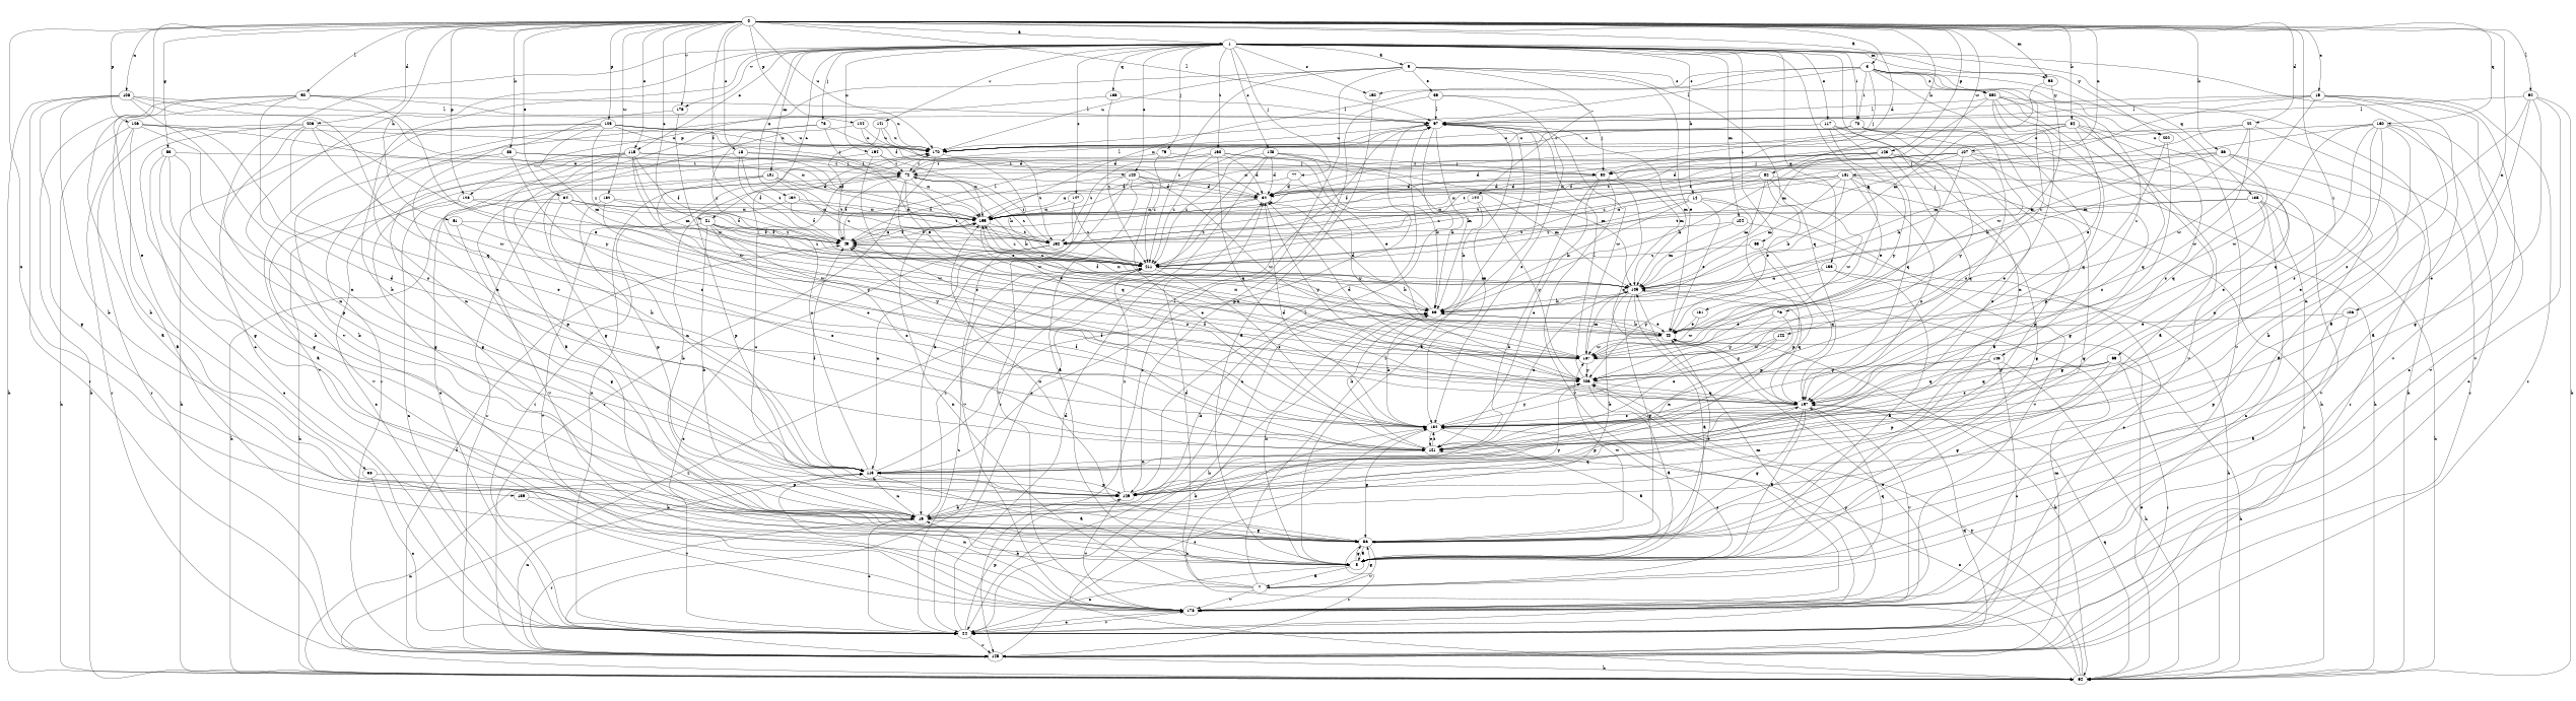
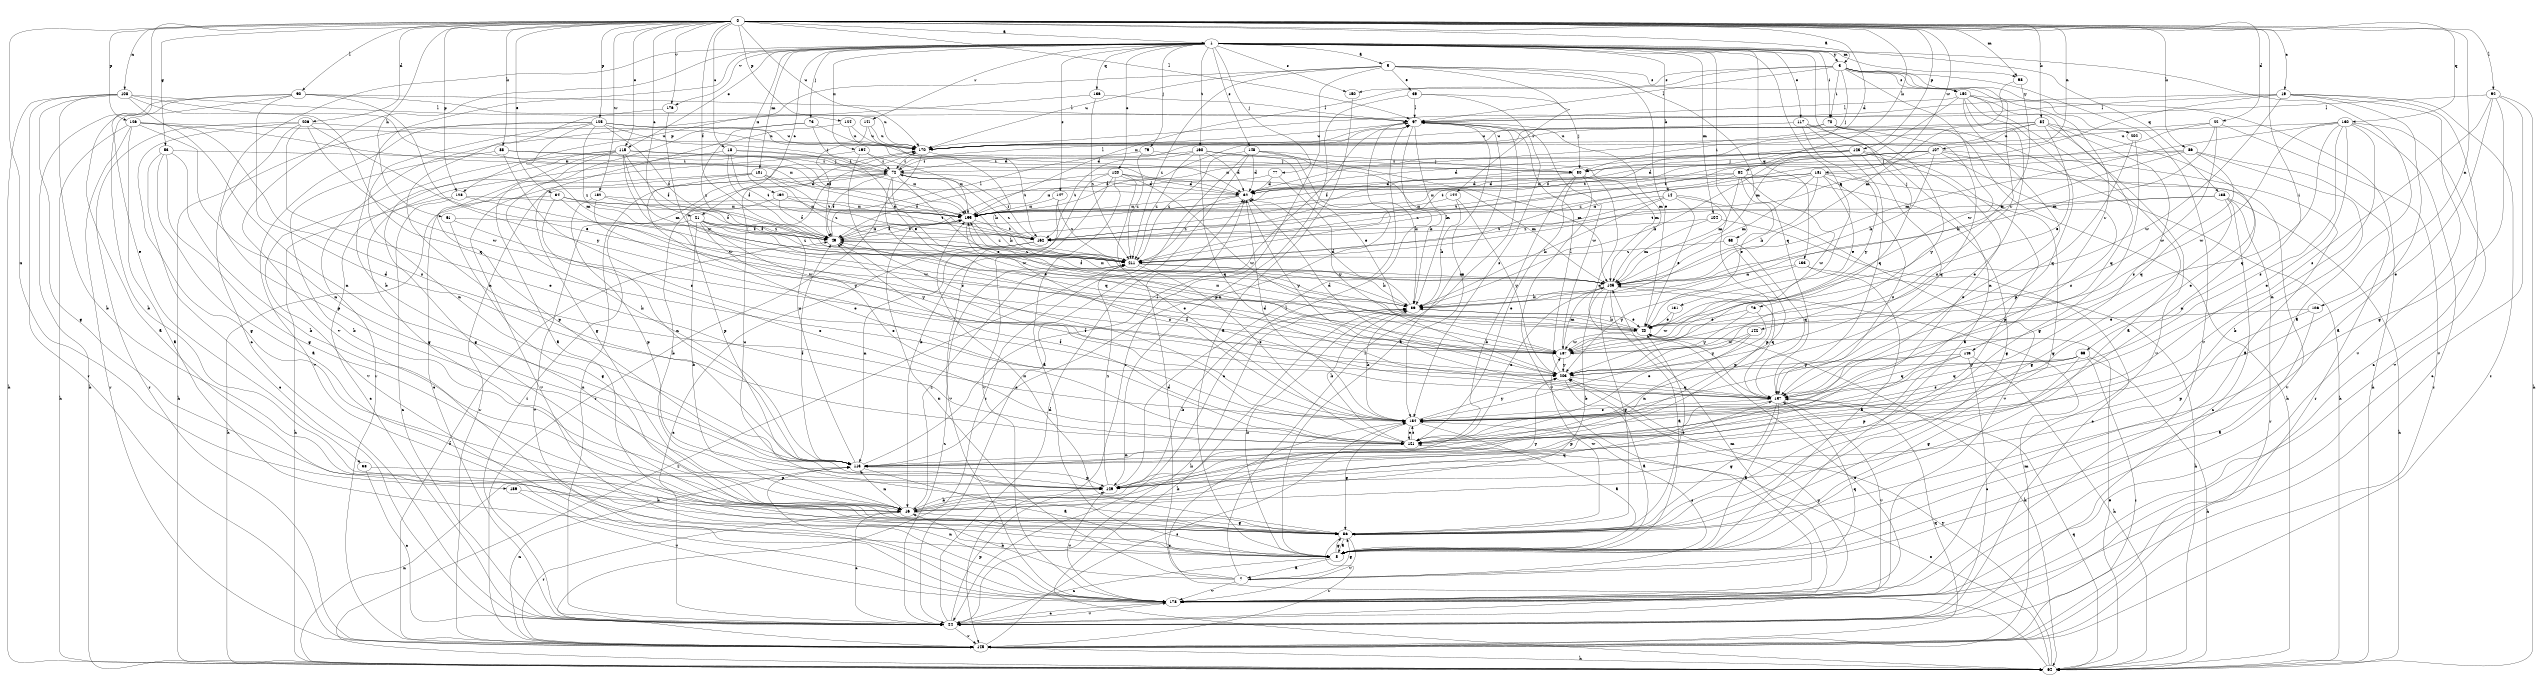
  strict digraph {
    0
    1
    3
    18
    19
    21
    n7 [label=22]
    32
    34
    38
    49
    53
    61
    66
    82
    84
    86
    88
    90
    92
    97
    98
    106
    107
    108
    115
    123
    124
    125
    126
    128
    130
    170
    176
    181
    182
    189
    206
    5
    7
    14
    16
    24
    68
    70
    73
    76
    77
    79
    101
    104
    117
    120
    131
    133
    135
    136
    141
    147
    148
    150
    160
    178
    192
    194
    202
    80
    142
    143
-   152 [label=852]
+   152
    187
    195
    56
    72
    162
    145
    211
    8
    40
    203
    121
    105
    113
    64
    129
    137
    154
    89
    39
    144
    0 -> 1 [label=a]
    0 -> 3 [label=a]
    0 -> 18 [label=c]
    0 -> 19 [label=c]
    0 -> 21 [label=c]
    0 -> n7 [label=d]
    0 -> 32 [label=d]
    0 -> 34 [label=e]
    0 -> 38 [label=e]
    0 -> 49 [label=f]
    0 -> 53 [label=g]
    0 -> 61 [label=h]
    0 -> 66 [label=i]
    0 -> 82 [label=k]
    0 -> 84 [label=k]
    0 -> 86 [label=k]
    0 -> 88 [label=k]
    0 -> 90 [label=l]
    0 -> 92 [label=l]
    0 -> 97 [label=l]
    0 -> 98 [label=m]
    0 -> 106 [label=n]
    0 -> 107 [label=n]
    0 -> 108 [label=n]
    0 -> 115 [label=o]
    0 -> 123 [label=p]
    0 -> 124 [label=p]
    0 -> 125 [label=p]
    0 -> 126 [label=p]
    0 -> 128 [label=p]
    0 -> 130 [label=q]
    0 -> 170 [label=u]
    0 -> 176 [label=v]
    0 -> 181 [label=w]
    0 -> 182 [label=w]
    0 -> 189 [label=x]
    0 -> 206 [label=d]
    1 -> 21 [label=c]
    1 -> 98 [label=m]
    1 -> 115 [label=o]
    1 -> 176 [label=v]
    1 -> 5 [label=a]
    1 -> 7 [label=a]
    1 -> 14 [label=b]
    1 -> 16 [label=b]
    1 -> 24 [label=c]
    1 -> 68 [label=i]
    1 -> 70 [label=i]
    1 -> 73 [label=j]
    1 -> 76 [label=j]
    1 -> 77 [label=j]
    1 -> 79 [label=j]
    1 -> 101 [label=m]
    1 -> 104 [label=m]
    1 -> 117 [label=o]
    1 -> 120 [label=o]
    1 -> 131 [label=q]
    1 -> 133 [label=q]
    1 -> 135 [label=q]
    1 -> 136 [label=q]
    1 -> 141 [label=r]
    1 -> 147 [label=s]
    1 -> 148 [label=s]
    1 -> 150 [label=s]
    1 -> 160 [label=t]
    1 -> 178 [label=v]
    1 -> 192 [label=x]
    1 -> 194 [label=x]
-   1 -> 202 [label=y]
+   1 -> 3 [label=y]
    3 -> 97 [label=l]
    3 -> 70 [label=i]
    3 -> 150 [label=s]
    3 -> 178 [label=v]
    3 -> 202 [label=y]
    3 -> 80 [label=j]
    3 -> 142 [label=r]
    3 -> 143 [label=r]
    3 -> 152 [label=s]
    3 -> 187 [label=w]
    3 -> 195 [label=x]
    18 -> 49 [label=f]
    18 -> 195 [label=x]
    18 -> 56 [label=g]
    18 -> 72 [label=i]
    18 -> 162 [label=t]
    19 -> 97 [label=l]
    19 -> 170 [label=u]
    19 -> 24 [label=c]
    19 -> 178 [label=v]
    19 -> 187 [label=w]
    19 -> 145 [label=r]
    19 -> 211 [label=z]
    19 -> 8 [label=a]
    21 -> 49 [label=f]
    21 -> 16 [label=b]
    21 -> 178 [label=v]
    21 -> 162 [label=t]
    21 -> 211 [label=z]
    21 -> 40 [label=e]
    21 -> 203 [label=y]
    21 -> 121 [label=o]
    n7 -> 170 [label=u]
    n7 -> 187 [label=w]
    n7 -> 162 [label=t]
    n7 -> 145 [label=r]
    n7 -> 105 [label=m]
    32 -> 195 [label=x]
    32 -> 211 [label=z]
    32 -> 203 [label=y]
    34 -> 49 [label=f]
    34 -> 187 [label=w]
    34 -> 195 [label=x]
    34 -> 113 [label=n]
    34 -> 64 [label=h]
    38 -> 24 [label=c]
    38 -> 129 [label=p]
    49 -> 97 [label=l]
    49 -> 195 [label=x]
    49 -> 211 [label=z]
    53 -> 16 [label=b]
    53 -> 24 [label=c]
    53 -> 56 [label=g]
    53 -> 72 [label=i]
    53 -> 8 [label=a]
    61 -> 49 [label=f]
    61 -> 56 [label=g]
    61 -> 121 [label=o]
    66 -> 56 [label=g]
    66 -> 145 [label=r]
    66 -> 203 [label=y]
    66 -> 64 [label=h]
    66 -> 137 [label=q]
    66 -> 154 [label=s]
    82 -> 32 [label=d]
    82 -> 187 [label=w]
    82 -> 56 [label=g]
    82 -> 162 [label=t]
    82 -> 211 [label=z]
    82 -> 40 [label=e]
    82 -> 105 [label=m]
    84 -> 49 [label=f]
    84 -> 170 [label=u]
    84 -> 195 [label=x]
    84 -> 162 [label=t]
    84 -> 40 [label=e]
    84 -> 121 [label=o]
    84 -> 137 [label=q]
    84 -> 154 [label=s]
    86 -> 16 [label=b]
    86 -> 80 [label=j]
    86 -> 145 [label=r]
    86 -> 211 [label=z]
    86 -> 137 [label=q]
    86 -> 89 [label=k]
    88 -> 16 [label=b]
    88 -> 80 [label=j]
    88 -> 195 [label=x]
    88 -> 154 [label=s]
    90 -> 97 [label=l]
    90 -> 170 [label=u]
    90 -> 16 [label=b]
    90 -> 8 [label=a]
    90 -> 203 [label=y]
    90 -> 121 [label=d]
    90 -> 64 [label=h]
    92 -> 97 [label=l]
    92 -> 178 [label=v]
    92 -> 56 [label=g]
    92 -> 121 [label=o]
    92 -> 64 [label=h]
    92 -> 154 [label=s]
    97 -> 170 [label=u]
    97 -> 24 [label=c]
    97 -> 187 [label=w]
    97 -> 8 [label=a]
    97 -> 105 [label=m]
    97 -> 113 [label=n]
    97 -> 154 [label=s]
    97 -> 89 [label=k]
    98 -> 40 [label=e]
    98 -> 105 [label=m]
    106 -> 8 [label=a]
    106 -> 40 [label=e]
    106 -> 129 [label=p]
    107 -> 32 [label=d]
    107 -> 80 [label=j]
    107 -> 195 [label=x]
    107 -> 162 [label=t]
    107 -> 8 [label=a]
    107 -> 113 [label=n]
    107 -> 154 [label=s]
    107 -> 89 [label=k]
    108 -> 97 [label=l]
    108 -> 16 [label=b]
    108 -> 195 [label=x]
    108 -> 56 [label=g]
    108 -> 145 [label=r]
    108 -> 113 [label=n]
    108 -> 64 [label=h]
    108 -> 137 [label=q]
    115 -> 49 [label=f]
    115 -> 178 [label=v]
    115 -> 80 [label=j]
    115 -> 187 [label=w]
    115 -> 56 [label=g]
    115 -> 72 [label=i]
    115 -> 105 [label=m]
    115 -> 113 [label=k]
    115 -> 129 [label=p]
    123 -> 32 [label=d]
    123 -> 49 [label=f]
    123 -> 72 [label=i]
    123 -> 121 [label=o]
    123 -> 129 [label=p]
    123 -> 137 [label=q]
    123 -> 89 [label=k]
    124 -> 32 [label=d]
    124 -> 170 [label=u]
    124 -> 211 [label=z]
    125 -> 32 [label=d]
-   125 -> 120 [label=f]
+   125 -> 49 [label=f]
    125 -> 170 [label=u]
    125 -> 178 [label=v]
    125 -> 72 [label=i]
    125 -> 211 [label=z]
    125 -> 105 [label=m]
    125 -> 113 [label=n]
    125 -> 64 [label=h]
    126 -> 170 [label=u]
    126 -> 195 [label=x]
    126 -> 145 [label=r]
    126 -> 8 [label=a]
    126 -> 113 [label=n]
    126 -> 64 [label=h]
    126 -> 154 [label=s]
    128 -> 24 [label=c]
    128 -> 187 [label=w]
    128 -> 195 [label=x]
    128 -> 64 [label=h]
    130 -> 170 [label=u]
    130 -> 24 [label=c]
    130 -> 178 [label=v]
    130 -> 187 [label=w]
    130 -> 121 [label=o]
    130 -> 105 [label=m]
    130 -> 113 [label=n]
    130 -> 137 [label=q]
    130 -> 154 [label=s]
    170 -> 72 [label=i]
    170 -> 162 [label=t]
    170 -> 145 [label=r]
    176 -> 187 [label=w]
    176 -> 113 [label=n]
    181 -> 32 [label=d]
    181 -> 178 [label=v]
    181 -> 195 [label=x]
    181 -> 56 [label=g]
    181 -> 211 [label=z]
    181 -> 40 [label=e]
    181 -> 105 [label=m]
    181 -> 154 [label=s]
    181 -> 89 [label=k]
    182 -> 195 [label=x]
    182 -> 211 [label=z]
    182 -> 203 [label=y]
    182 -> 129 [label=p]
    189 -> 16 [label=b]
    189 -> 178 [label=v]
    206 -> 170 [label=u]
    206 -> 187 [label=w]
    206 -> 56 [label=g]
    206 -> 145 [label=r]
    206 -> 40 [label=e]
    206 -> 121 [label=o]
    206 -> 129 [label=p]
    5 -> 128 [label=p]
    5 -> 170 [label=u]
    5 -> 152 [label=s]
    5 -> 145 [label=r]
    5 -> 211 [label=z]
    5 -> 40 [label=e]
    5 -> 137 [label=q]
    5 -> 39 [label=e]
    5 -> 144 [label=r]
    7 -> 32 [label=d]
    7 -> 97 [label=l]
    7 -> 16 [label=b]
    7 -> 178 [label=v]
    7 -> 195 [label=x]
    7 -> 56 [label=g]
    7 -> 137 [label=q]
    7 -> 154 [label=s]
    14 -> 178 [label=v]
    14 -> 195 [label=x]
    14 -> 211 [label=z]
    14 -> 40 [label=e]
    14 -> 129 [label=p]
    14 -> 89 [label=k]
    16 -> 24 [label=c]
    16 -> 56 [label=g]
    16 -> 145 [label=r]
    16 -> 211 [label=z]
    16 -> 203 [label=y]
    16 -> 113 [label=n]
    16 -> 137 [label=q]
    16 -> 89 [label=k]
    24 -> 32 [label=d]
    24 -> 170 [label=u]
    24 -> 178 [label=v]
    24 -> 72 [label=i]
    24 -> 145 [label=r]
    24 -> 211 [label=z]
    24 -> 40 [label=e]
    24 -> 203 [label=y]
    24 -> 129 [label=p]
    24 -> 89 [label=k]
    68 -> 211 [label=z]
    68 -> 129 [label=p]
    68 -> 137 [label=q]
    70 -> 49 [label=f]
    70 -> 170 [label=u]
    70 -> 203 [label=y]
    70 -> 64 [label=h]
    70 -> 154 [label=s]
    73 -> 170 [label=u]
    73 -> 56 [label=g]
    73 -> 8 [label=a]
    73 -> 40 [label=e]
    76 -> 40 [label=e]
    76 -> 203 [label=y]
    76 -> 121 [label=o]
    77 -> 32 [label=d]
    77 -> 195 [label=x]
    77 -> 203 [label=y]
    79 -> 72 [label=i]
    79 -> 211 [label=z]
    79 -> 40 [label=e]
    101 -> 32 [label=d]
    101 -> 24 [label=c]
    101 -> 178 [label=v]
    101 -> 162 [label=t]
    101 -> 211 [label=z]
    101 -> 121 [label=o]
    104 -> 24 [label=c]
    104 -> 162 [label=t]
    104 -> 105 [label=m]
    117 -> 170 [label=u]
    117 -> 8 [label=a]
    117 -> 203 [label=y]
    117 -> 64 [label=h]
    117 -> 137 [label=q]
    120 -> 32 [label=d]
    120 -> 49 [label=f]
    120 -> 16 [label=b]
    120 -> 178 [label=v]
    120 -> 187 [label=w]
    120 -> 8 [label=a]
    120 -> 121 [label=o]
    120 -> 105 [label=m]
    131 -> 187 [label=w]
    131 -> 40 [label=e]
    133 -> 8 [label=a]
    133 -> 203 [label=y]
    133 -> 105 [label=n]
    133 -> 64 [label=h]
    135 -> 24 [label=c]
    135 -> 195 [label=x]
    135 -> 56 [label=g]
    135 -> 162 [label=t]
    135 -> 145 [label=r]
    135 -> 64 [label=h]
    136 -> 97 [label=l]
    136 -> 145 [label=r]
    136 -> 211 [label=z]
    141 -> 49 [label=f]
    141 -> 170 [label=u]
    141 -> 89 [label=k]
    147 -> 178 [label=v]
    147 -> 195 [label=x]
    147 -> 211 [label=z]
    148 -> 32 [label=d]
    148 -> 24 [label=c]
    148 -> 80 [label=j]
    148 -> 145 [label=r]
    148 -> 211 [label=z]
    148 -> 105 [label=m]
    148 -> 89 [label=k]
    150 -> 8 [label=a]
    160 -> 32 [label=d]
    160 -> 72 [label=i]
    160 -> 162 [label=t]
    160 -> 211 [label=z]
    160 -> 105 [label=m]
    160 -> 137 [label=q]
    160 -> 89 [label=k]
    178 -> 24 [label=c]
    178 -> 105 [label=m]
    178 -> 113 [label=n]
    192 -> 49 [label=f]
    192 -> 16 [label=b]
    192 -> 195 [label=x]
    192 -> 162 [label=t]
    194 -> 24 [label=c]
    194 -> 195 [label=x]
    194 -> 72 [label=i]
    194 -> 154 [label=s]
    202 -> 56 [label=g]
    202 -> 137 [label=q]
    80 -> 32 [label=d]
    80 -> 16 [label=b]
    80 -> 178 [label=v]
    80 -> 121 [label=o]
    80 -> 137 [label=q]
    142 -> 187 [label=w]
    142 -> 203 [label=y]
    142 -> 113 [label=n]
    143 -> 24 [label=c]
    143 -> 203 [label=y]
    143 -> 64 [label=h]
    143 -> 129 [label=p]
    143 -> 137 [label=q]
    152 -> 97 [label=l]
    152 -> 178 [label=v]
    152 -> 8 [label=a]
    152 -> 121 [label=o]
    152 -> 105 [label=m]
    152 -> 113 [label=n]
    152 -> 64 [label=h]
    152 -> 129 [label=p]
    187 -> 195 [label=x]
    187 -> 203 [label=y]
    187 -> 105 [label=m]
    195 -> 49 [label=f]
    195 -> 162 [label=t]
    195 -> 211 [label=z]
    195 -> 154 [label=s]
    56 -> 170 [label=u]
    56 -> 178 [label=v]
    56 -> 187 [label=w]
    56 -> 195 [label=x]
    56 -> 145 [label=r]
    56 -> 8 [label=a]
    56 -> 40 [label=e]
    72 -> 32 [label=d]
    72 -> 49 [label=f]
    72 -> 97 [label=l]
    72 -> 187 [label=w]
    72 -> 145 [label=r]
    72 -> 211 [label=z]
    72 -> 40 [label=e]
    72 -> 129 [label=p]
    72 -> 137 [label=q]
    72 -> 89 [label=k]
    162 -> 24 [label=c]
    162 -> 72 [label=i]
    162 -> 113 [label=n]
    145 -> 49 [label=f]
    145 -> 105 [label=m]
    145 -> 113 [label=n]
    145 -> 64 [label=h]
    145 -> 137 [label=q]
    145 -> 154 [label=s]
    211 -> 105 [label=m]
    211 -> 154 [label=s]
    211 -> 89 [label=k]
    8 -> 7 [label=a]
    8 -> 24 [label=c]
    8 -> 56 [label=g]
    8 -> 89 [label=k]
    40 -> 187 [label=w]
    40 -> 64 [label=h]
    40 -> 89 [label=k]
    203 -> 32 [label=d]
    203 -> 97 [label=l]
    203 -> 8 [label=a]
    203 -> 137 [label=q]
    121 -> 49 [label=f]
    121 -> 113 [label=n]
    121 -> 154 [label=s]
    121 -> 89 [label=k]
    105 -> 49 [label=f]
    105 -> 16 [label=b]
    105 -> 56 [label=g]
    105 -> 8 [label=a]
    105 -> 121 [label=o]
    105 -> 137 [label=q]
    105 -> 89 [label=k]
    113 -> 49 [label=f]
    113 -> 97 [label=l]
    113 -> 170 [label=u]
    113 -> 8 [label=a]
    113 -> 129 [label=p]
    64 -> 211 [label=z]
    64 -> 40 [label=e]
    64 -> 203 [label=y]
    64 -> 121 [label=o]
    64 -> 113 [label=n]
    64 -> 137 [label=q]
    64 -> 154 [label=s]
    64 -> 89 [label=k]
    129 -> 97 [label=l]
    129 -> 16 [label=b]
    129 -> 178 [label=v]
    129 -> 211 [label=z]
    137 -> 49 [label=f]
    137 -> 178 [label=v]
    137 -> 56 [label=g]
    137 -> 8 [label=a]
    137 -> 129 [label=p]
    137 -> 154 [label=s]
    154 -> 32 [label=d]
    154 -> 49 [label=f]
    154 -> 56 [label=g]
    154 -> 8 [label=a]
    154 -> 203 [label=y]
    154 -> 121 [label=o]
    154 -> 89 [label=k]
    89 -> 32 [label=d]
    89 -> 195 [label=x]
    89 -> 40 [label=e]
    39 -> 97 [label=l]
    39 -> 80 [label=j]
    39 -> 129 [label=p]
    39 -> 154 [label=s]
    144 -> 195 [label=x]
    144 -> 203 [label=y]
    144 -> 89 [label=k]
  }
